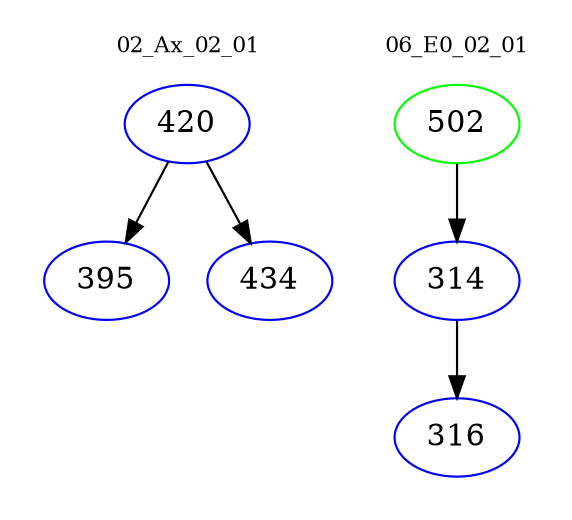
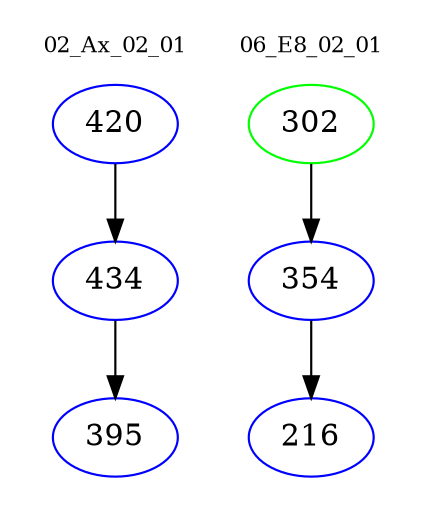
  digraph {
    node [color=blue]
    edge [color=black]
    n1 [label=420]
    n2 [label=395]
    n3 [label=434]
-   n4 [label=314]
-   n5 [color=green label=502]
-   n6 [label=316]
+   n4 [label=354]
+   n5 [color=green label=302]
+   n6 [label=216]
    subgraph cluster_1 {
      color=white
      fontsize=10
      label="02_Ax_02_01"
      n1
      n2
      n3
    }
    subgraph cluster_2 {
      color=white
      fontsize=10
-     label="06_E0_02_01"
+     label="06_E8_02_01"
      n4
      n5
      n6
    }
-   n1 -> n2
+   n3 -> n2
    n1 -> n3
    n4 -> n6
    n5 -> n4
  }
